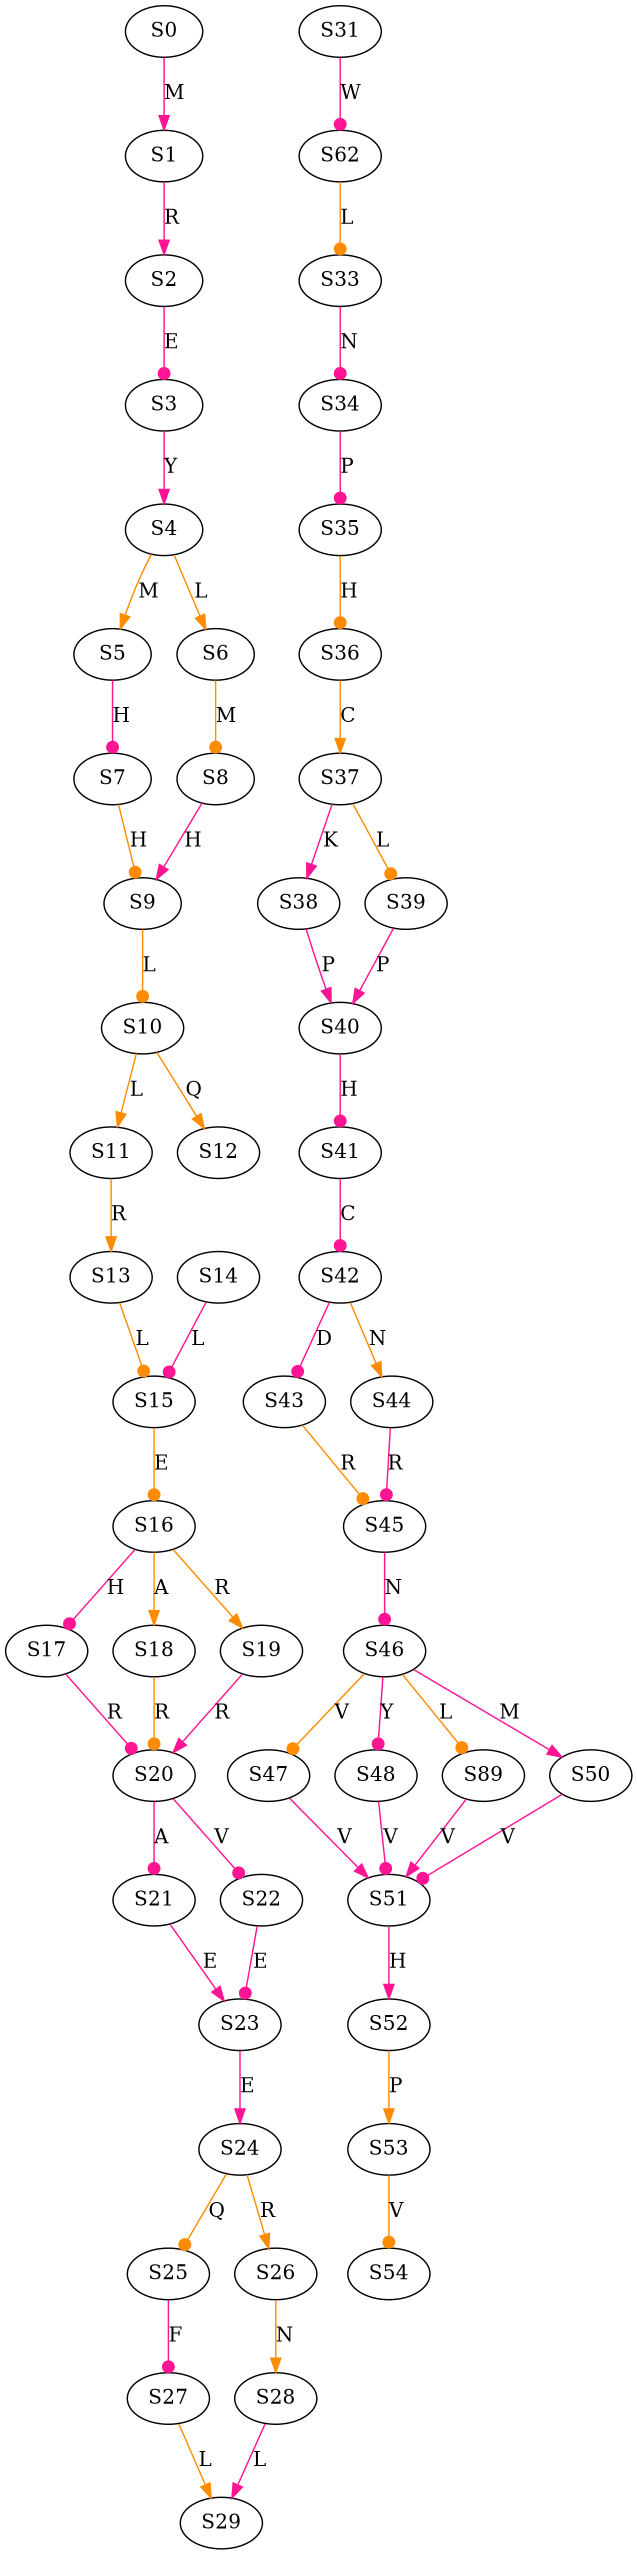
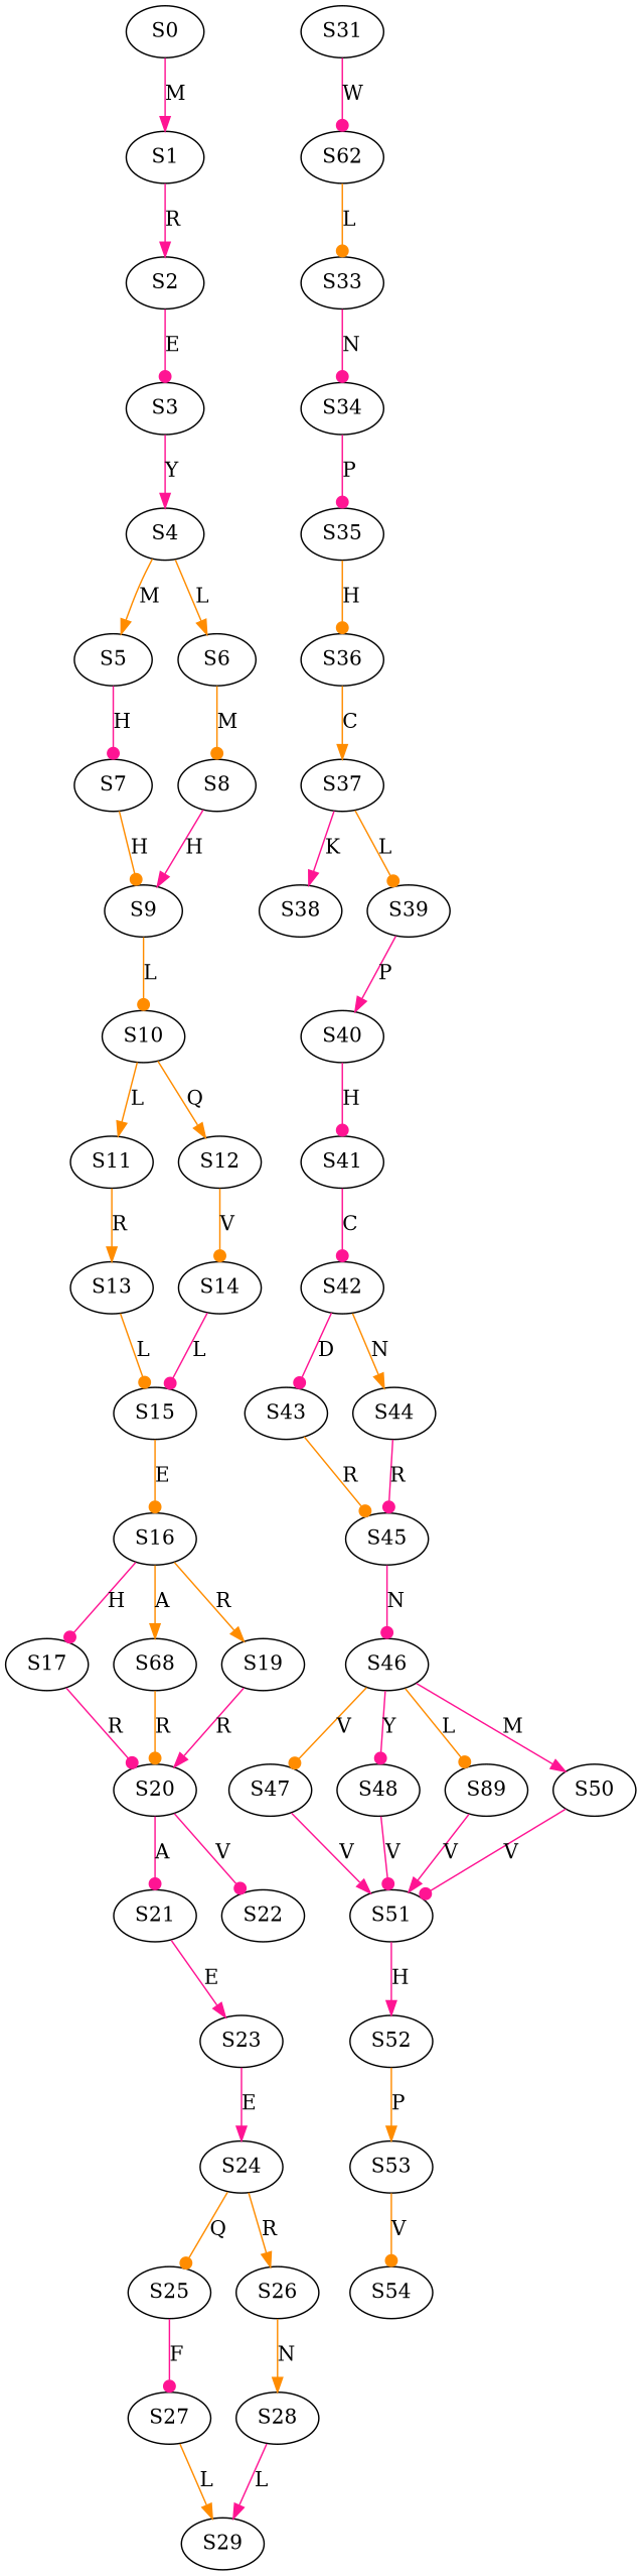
  strict digraph {
    edge [arrowhead=dot color=deeppink]
    S0
    S1
    S2
    S3
    S4
    S5
    S6
    S7
    S8
    S9
    S10
    S11
    S12
    S13
    S14
    S15
    S16
    S17
-   S18
+   S18 [label=S68]
    S19
    S20
    S21
    S22
    S23
    S24
    S25
    S26
    S27
    S28
    S29
    n31 [label=S62]
    S31
    S33
    S34
    S35
    S36
    S37
    S38
    S39
    S40
    S41
    S42
    S43
    S44
    S45
    S46
    S47
    S48
    n49 [label=S89]
    S50
    S51
    S52
    S53
    S54
    S0 -> S1 [arrowhead=normal label=M]
    S1 -> S2 [arrowhead=normal label=R]
    S2 -> S3 [label=E]
    S3 -> S4 [arrowhead=normal label=Y]
    S4 -> S5 [arrowhead=normal color=darkorange label=M]
    S4 -> S6 [arrowhead=normal color=darkorange label=L]
    S5 -> S7 [label=H]
    S6 -> S8 [color=darkorange label=M]
    S7 -> S9 [color=darkorange label=H]
    S8 -> S9 [arrowhead=normal label=H]
    S9 -> S10 [color=darkorange label=L]
    S10 -> S11 [arrowhead=normal color=darkorange label=L]
    S10 -> S12 [arrowhead=normal color=darkorange label=Q]
    S11 -> S13 [arrowhead=normal color=darkorange label=R]
+   S12 -> S14 [color=darkorange label=V]
    S13 -> S15 [color=darkorange label=L]
    S14 -> S15 [label=L]
    S15 -> S16 [color=darkorange label=E]
    S16 -> S17 [label=H]
    S16 -> S18 [arrowhead=normal color=darkorange label=A]
    S16 -> S19 [arrowhead=normal color=darkorange label=R]
    S17 -> S20 [label=R]
    S18 -> S20 [color=darkorange label=R]
    S19 -> S20 [arrowhead=normal label=R]
    S20 -> S21 [label=A]
    S20 -> S22 [label=V]
    S21 -> S23 [arrowhead=normal label=E]
-   S22 -> S23 [label=E]
    S23 -> S24 [arrowhead=normal label=E]
    S24 -> S25 [color=darkorange label=Q]
    S24 -> S26 [arrowhead=normal color=darkorange label=R]
    S25 -> S27 [label=F]
    S26 -> S28 [arrowhead=normal color=darkorange label=N]
    S27 -> S29 [arrowhead=normal color=darkorange label=L]
    S28 -> S29 [arrowhead=normal label=L]
    n31 -> S33 [color=darkorange label=L]
    S31 -> n31 [label=W]
    S33 -> S34 [label=N]
    S34 -> S35 [label=P]
    S35 -> S36 [color=darkorange label=H]
    S36 -> S37 [arrowhead=normal color=darkorange label=C]
    S37 -> S38 [arrowhead=normal label=K]
    S37 -> S39 [color=darkorange label=L]
-   S38 -> S40 [arrowhead=normal label=P]
    S39 -> S40 [arrowhead=normal label=P]
    S40 -> S41 [label=H]
    S41 -> S42 [label=C]
    S42 -> S43 [label=D]
    S42 -> S44 [arrowhead=normal color=darkorange label=N]
    S43 -> S45 [color=darkorange label=R]
    S44 -> S45 [label=R]
    S45 -> S46 [label=N]
    S46 -> S47 [color=darkorange label=V]
    S46 -> S48 [label=Y]
    S46 -> n49 [color=darkorange label=L]
    S46 -> S50 [arrowhead=normal label=M]
    S47 -> S51 [arrowhead=normal label=V]
    S48 -> S51 [label=V]
    n49 -> S51 [arrowhead=normal label=V]
    S50 -> S51 [label=V]
    S51 -> S52 [arrowhead=normal label=H]
    S52 -> S53 [arrowhead=normal color=darkorange label=P]
    S53 -> S54 [color=darkorange label=V]
  }
